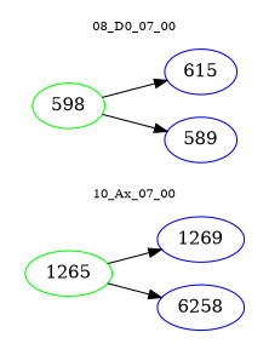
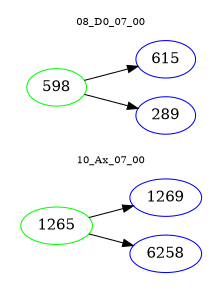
  digraph {
    rankdir=LR
    node [color=blue]
    edge [color=black]
    n1 [color=green label=1265]
    n2 [label=6258]
    n3 [label=1269]
    n4 [color=green label=598]
-   n5 [label=589]
+   n5 [label=289]
    n6 [label=615]
    subgraph cluster_1 {
      color=white
      fontsize=10
      label="10_Ax_07_00"
      n1
      n2
      n3
    }
    subgraph cluster_2 {
      color=white
      fontsize=10
      label="08_D0_07_00"
      n4
      n5
      n6
    }
    n1 -> n2
    n1 -> n3
    n4 -> n5
    n4 -> n6
  }
